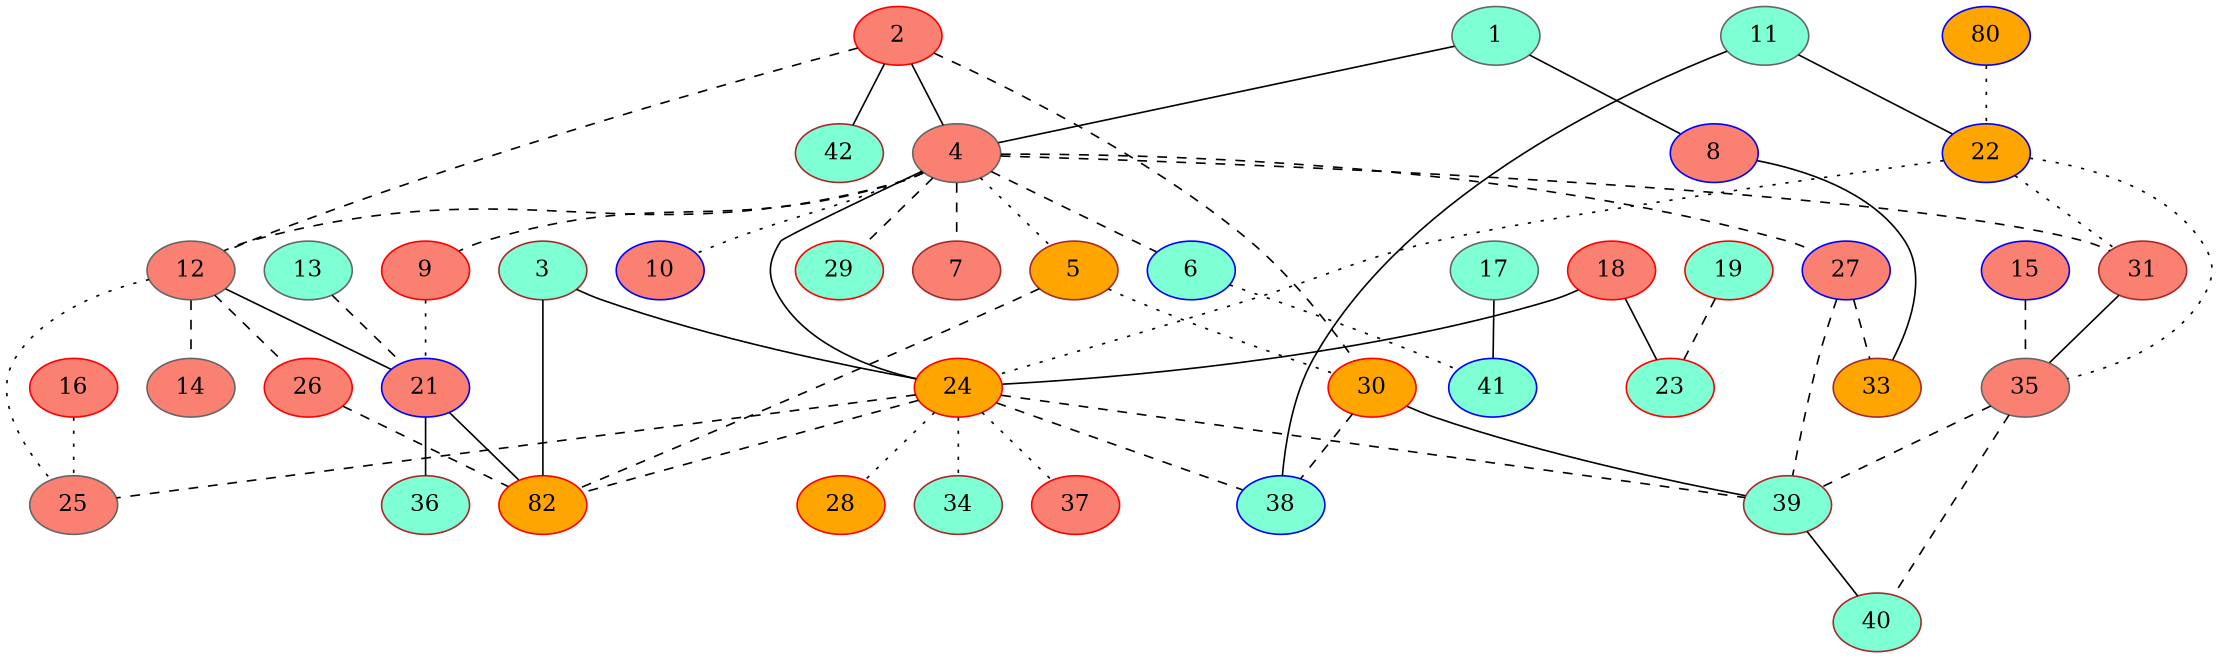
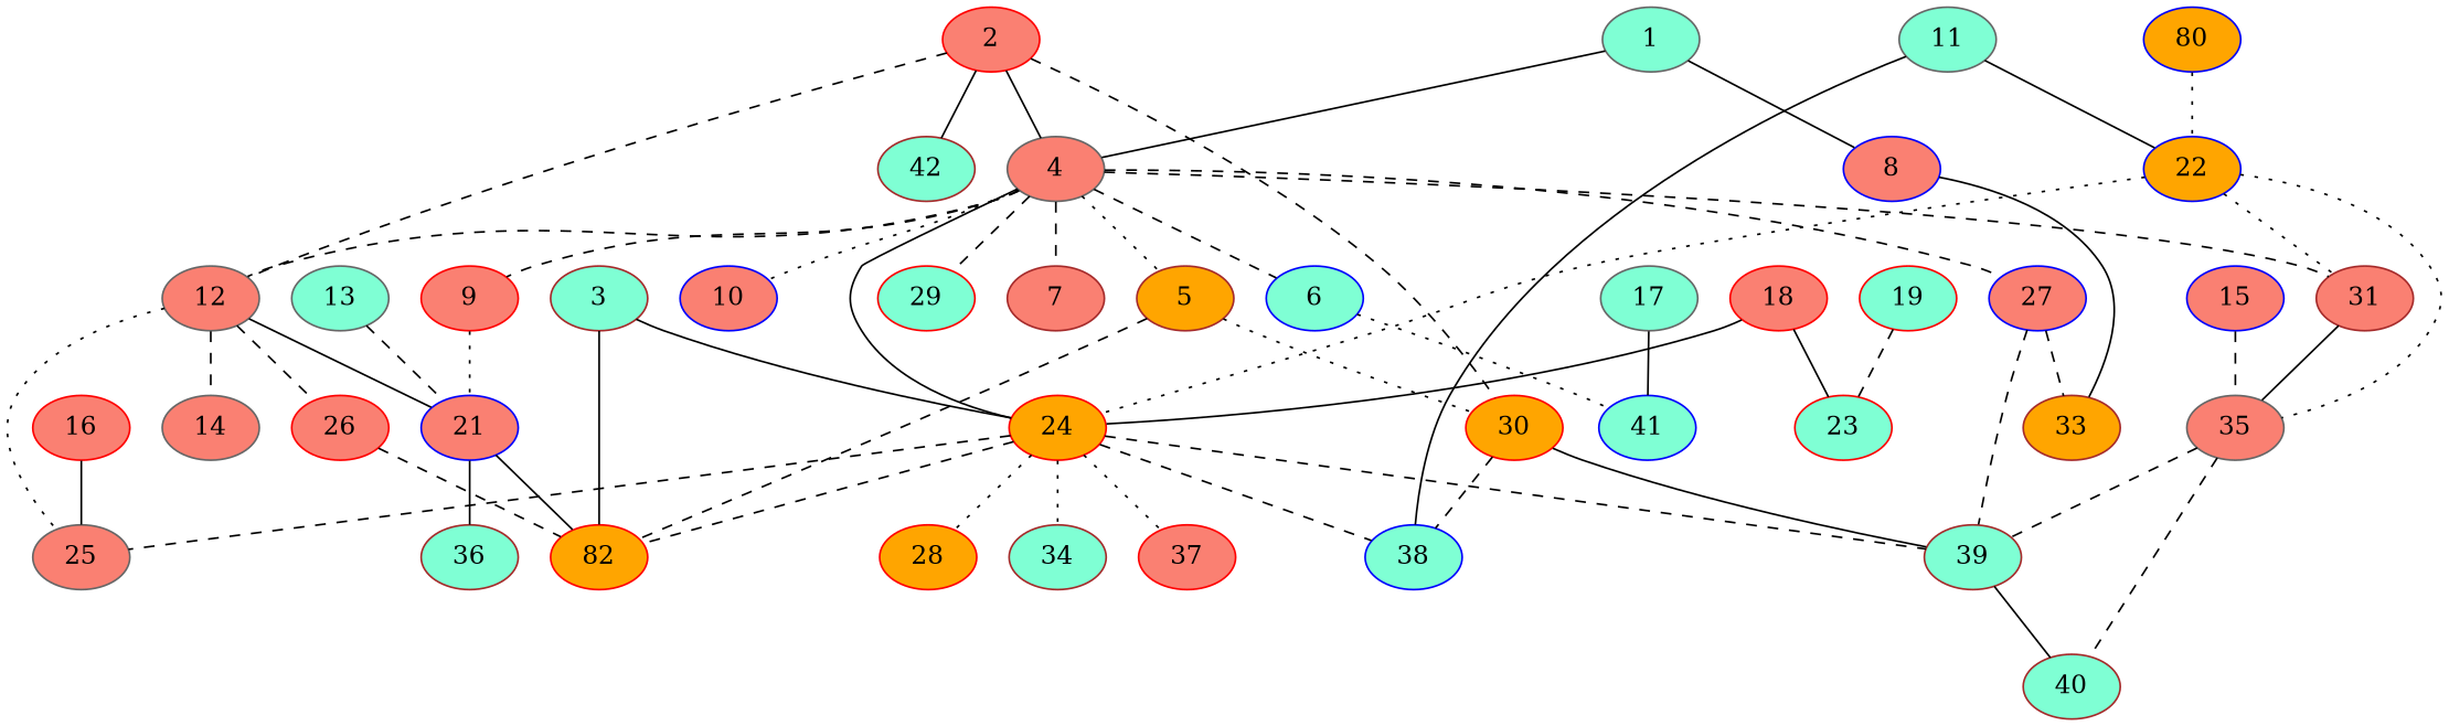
  graph {
    node [color=red fillcolor=salmon style=filled]
    edge [style=dashed weight=1.0]
    1 [color=gray40 fillcolor=aquamarine]
    4 [color=gray40]
    8 [color=blue]
    12 [color=gray40]
    24 [fillcolor=orange]
    5 [color=brown fillcolor=orange]
    6 [color=blue fillcolor=aquamarine]
    7 [color=brown]
    9
    10 [color=blue]
    27 [color=blue]
    29 [fillcolor=aquamarine]
    31 [color=brown]
    33 [color=brown fillcolor=orange]
    2
    30 [fillcolor=orange]
    42 [color=brown fillcolor=aquamarine]
    21 [color=blue]
    14 [color=gray40]
    25 [color=gray40]
    26
    38 [color=blue fillcolor=aquamarine]
    39 [color=brown fillcolor=aquamarine]
    3 [color=brown fillcolor=aquamarine]
    n25 [fillcolor=orange label=82]
    28 [fillcolor=orange]
    34 [color=brown fillcolor=aquamarine]
    37
    41 [color=blue fillcolor=aquamarine]
    35 [color=gray40]
    36 [color=brown fillcolor=aquamarine]
    11 [color=gray40 fillcolor=aquamarine]
    22 [color=blue fillcolor=orange]
    13 [color=gray40 fillcolor=aquamarine]
    15 [color=blue]
    40 [color=brown fillcolor=aquamarine]
    16
    17 [color=gray40 fillcolor=aquamarine]
    18
    23 [fillcolor=aquamarine]
    19 [fillcolor=aquamarine]
    n42 [color=blue fillcolor=orange label=80]
    1 -- 4 [style=solid]
    1 -- 8 [style=solid]
    4 -- 12
    4 -- 24 [style=solid]
    4 -- 5 [style=dotted]
    4 -- 6
    4 -- 7
    4 -- 9
    4 -- 10 [style=dotted]
    4 -- 27
    4 -- 29
    4 -- 31
    8 -- 33 [style=solid]
    12 -- 21 [style=solid]
    12 -- 14
    12 -- 25 [style=dotted]
    12 -- 26
    24 -- 25
    24 -- 38
    24 -- 39
    24 -- n25
    24 -- 28 [style=dotted]
    24 -- 34 [style=dotted weight=2.0]
    24 -- 37 [style=dotted]
    5 -- 30 [style=dotted]
    5 -- n25
    6 -- 41 [style=dotted]
    9 -- 21 [style=dotted]
    27 -- 33 [weight=2.0]
    27 -- 39
    31 -- 35 [style=solid]
    2 -- 4 [style=solid]
    2 -- 12
    2 -- 30
    2 -- 42 [style=solid]
    30 -- 38
    30 -- 39 [style=solid]
    21 -- n25 [style=solid]
    21 -- 36 [style=solid]
    26 -- n25
    39 -- 40 [style=solid]
    3 -- 24 [style=solid]
    3 -- n25 [style=solid]
    35 -- 39
    35 -- 40
    11 -- 38 [style=solid]
    11 -- 22 [style=solid]
    22 -- 24 [style=dotted]
    22 -- 31 [style=dotted]
    22 -- 35 [style=dotted]
    13 -- 21
    15 -- 35
-   16 -- 25 [style=dotted]
+   16 -- 25 [style=solid]
    17 -- 41 [style=solid]
    18 -- 24 [style=solid]
    18 -- 23 [style=solid]
    19 -- 23
    n42 -- 22 [style=dotted]
  }
